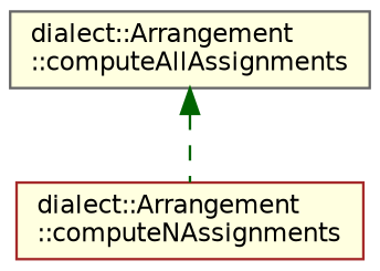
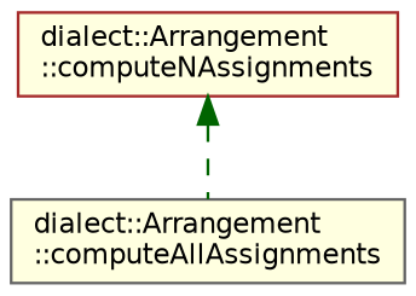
  digraph {
    rankdir=TB
    node [fillcolor=lightyellow fontname=Helvetica fontsize=10 shape=record style=filled]
    n1 [color=brown fontcolor=black height=0.2 label="dialect::Arrangement\l::computeNAssignments" width=0.4]
    n2 [color=gray40 height=0.2 label="dialect::Arrangement\l::computeAllAssignments" width=0.4]
-   n2 -> n1 [color=darkgreen dir=back fontname=Helvetica fontsize=10 labelfontname=Helvetica labelfontsize=10 style=dashed]
+   n1 -> n2 [color=darkgreen dir=back fontname=Helvetica fontsize=10 labelfontname=Helvetica labelfontsize=10 style=dashed]
  }
